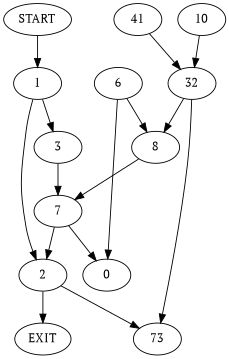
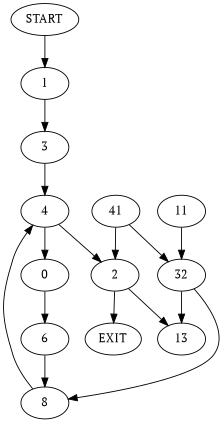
  digraph {
    fontname="PT Serif"
    node [fontname="PT Serif"]
    edge [fontname="PT Serif"]
    n1 [label=START]
    1
    2
    3
    n5 [label=EXIT]
-   13 [label=73]
-   4 [label=7]
+   13
+   4
    n8 [label=0]
    6
    8
    n11 [label=32]
-   10
+   10 [label=11]
    n13 [label=41]
    n1 -> 1
-   1 -> 2
+   n13 -> 2
    1 -> 3
    2 -> n5
    2 -> 13
    3 -> 4
    4 -> 2
    4 -> n8
-   6 -> n8
+   n8 -> 6
    6 -> 8
    8 -> 4
    n11 -> 13
    n11 -> 8
    10 -> n11
    n13 -> n11
  }
